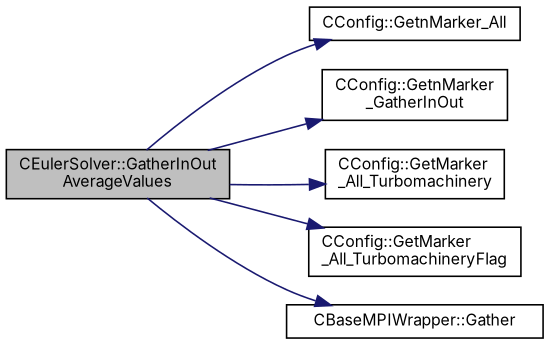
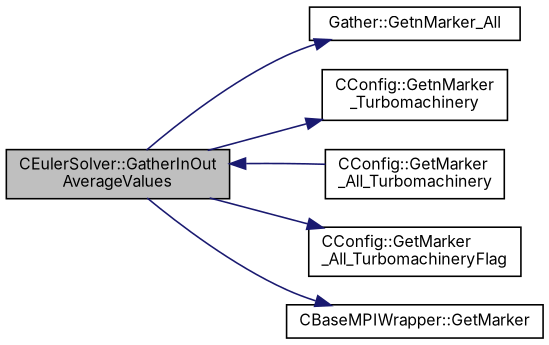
  digraph {
    fontname=Inter
    rankdir=LR
    node [color=black fillcolor=white fontname=Inter fontsize=10 shape=record style=filled]
    edge [color=midnightblue fontname=Inter fontsize=10 labelfontname=Helvetica labelfontsize=10 style=solid]
    n1 [fillcolor=grey75 fontcolor=black height=0.2 label="CEulerSolver::GatherInOut\lAverageValues" width=0.4]
-   n2 [height=0.2 label="CConfig::GetnMarker_All" width=0.4]
-   n3 [height=0.2 label="CConfig::GetnMarker\l_GatherInOut" width=0.4]
+   n2 [height=0.2 label="Gather::GetnMarker_All" width=0.4]
+   n3 [height=0.2 label="CConfig::GetnMarker\l_Turbomachinery" width=0.4]
    n4 [height=0.2 label="CConfig::GetMarker\l_All_Turbomachinery" width=0.4]
    n5 [height=0.2 label="CConfig::GetMarker\l_All_TurbomachineryFlag" width=0.4]
-   n6 [height=0.2 label="CBaseMPIWrapper::Gather" width=0.4]
+   n6 [height=0.2 label="CBaseMPIWrapper::GetMarker" width=0.4]
    n1 -> n2
    n1 -> n3
-   n1 -> n4
+   n4 -> n1
    n1 -> n5
    n1 -> n6
  }
